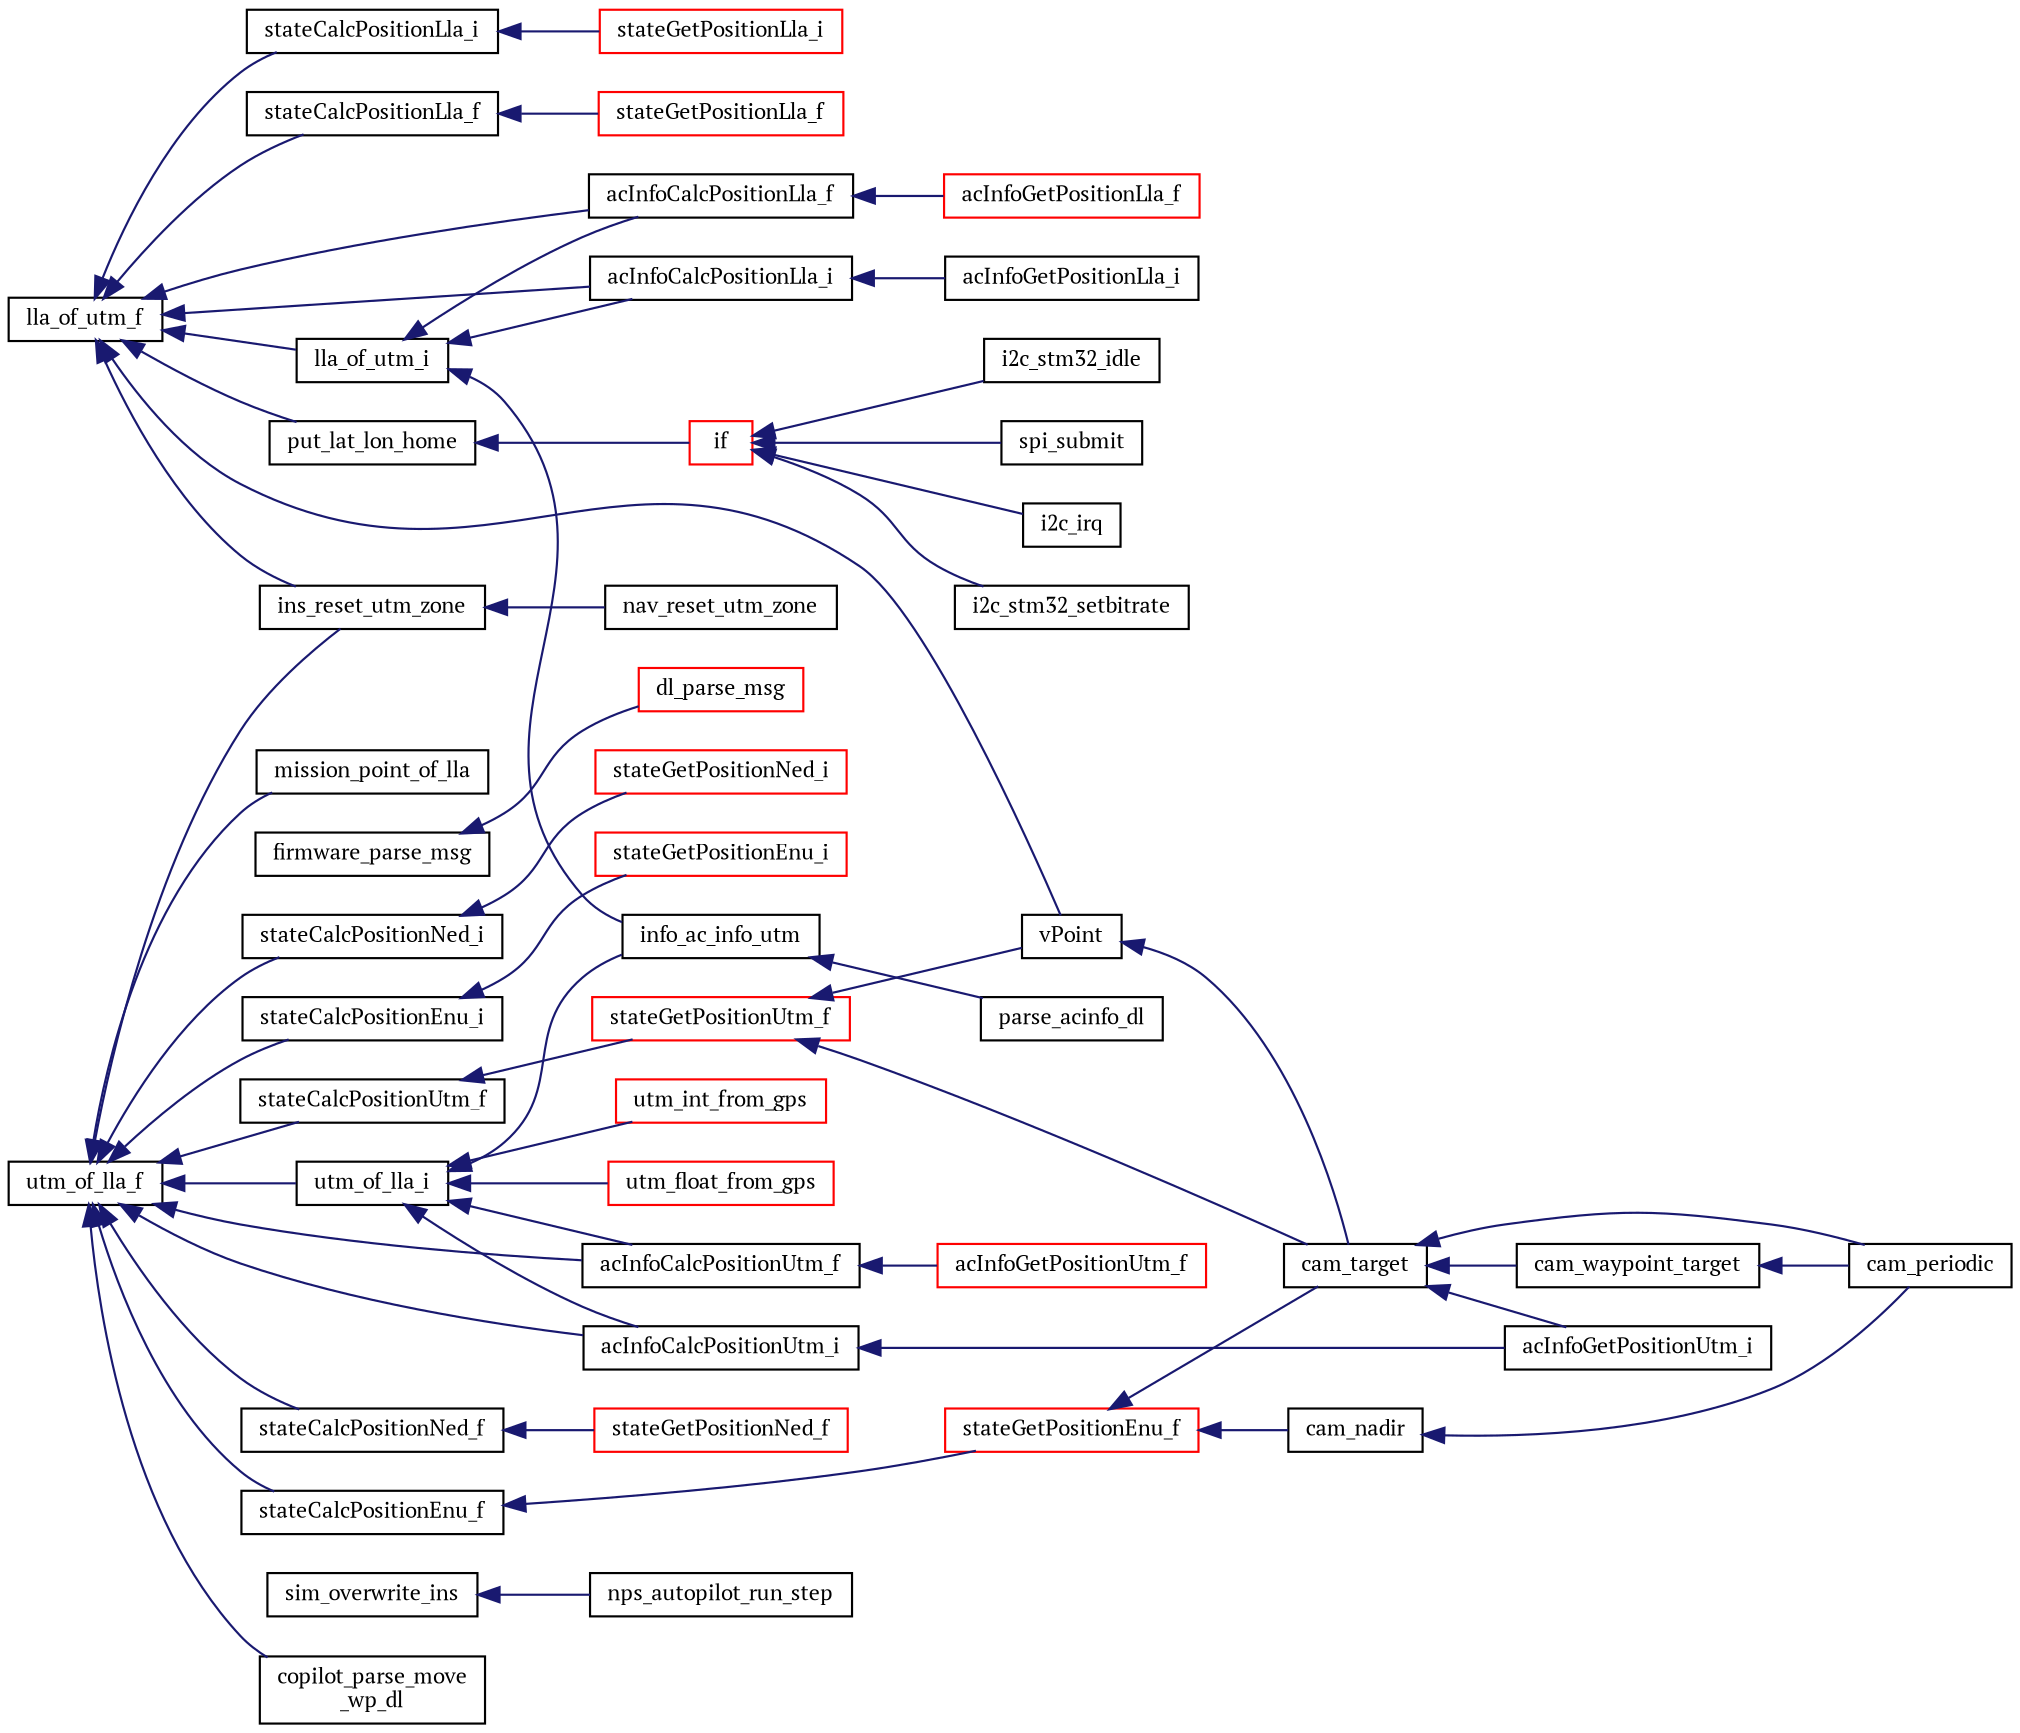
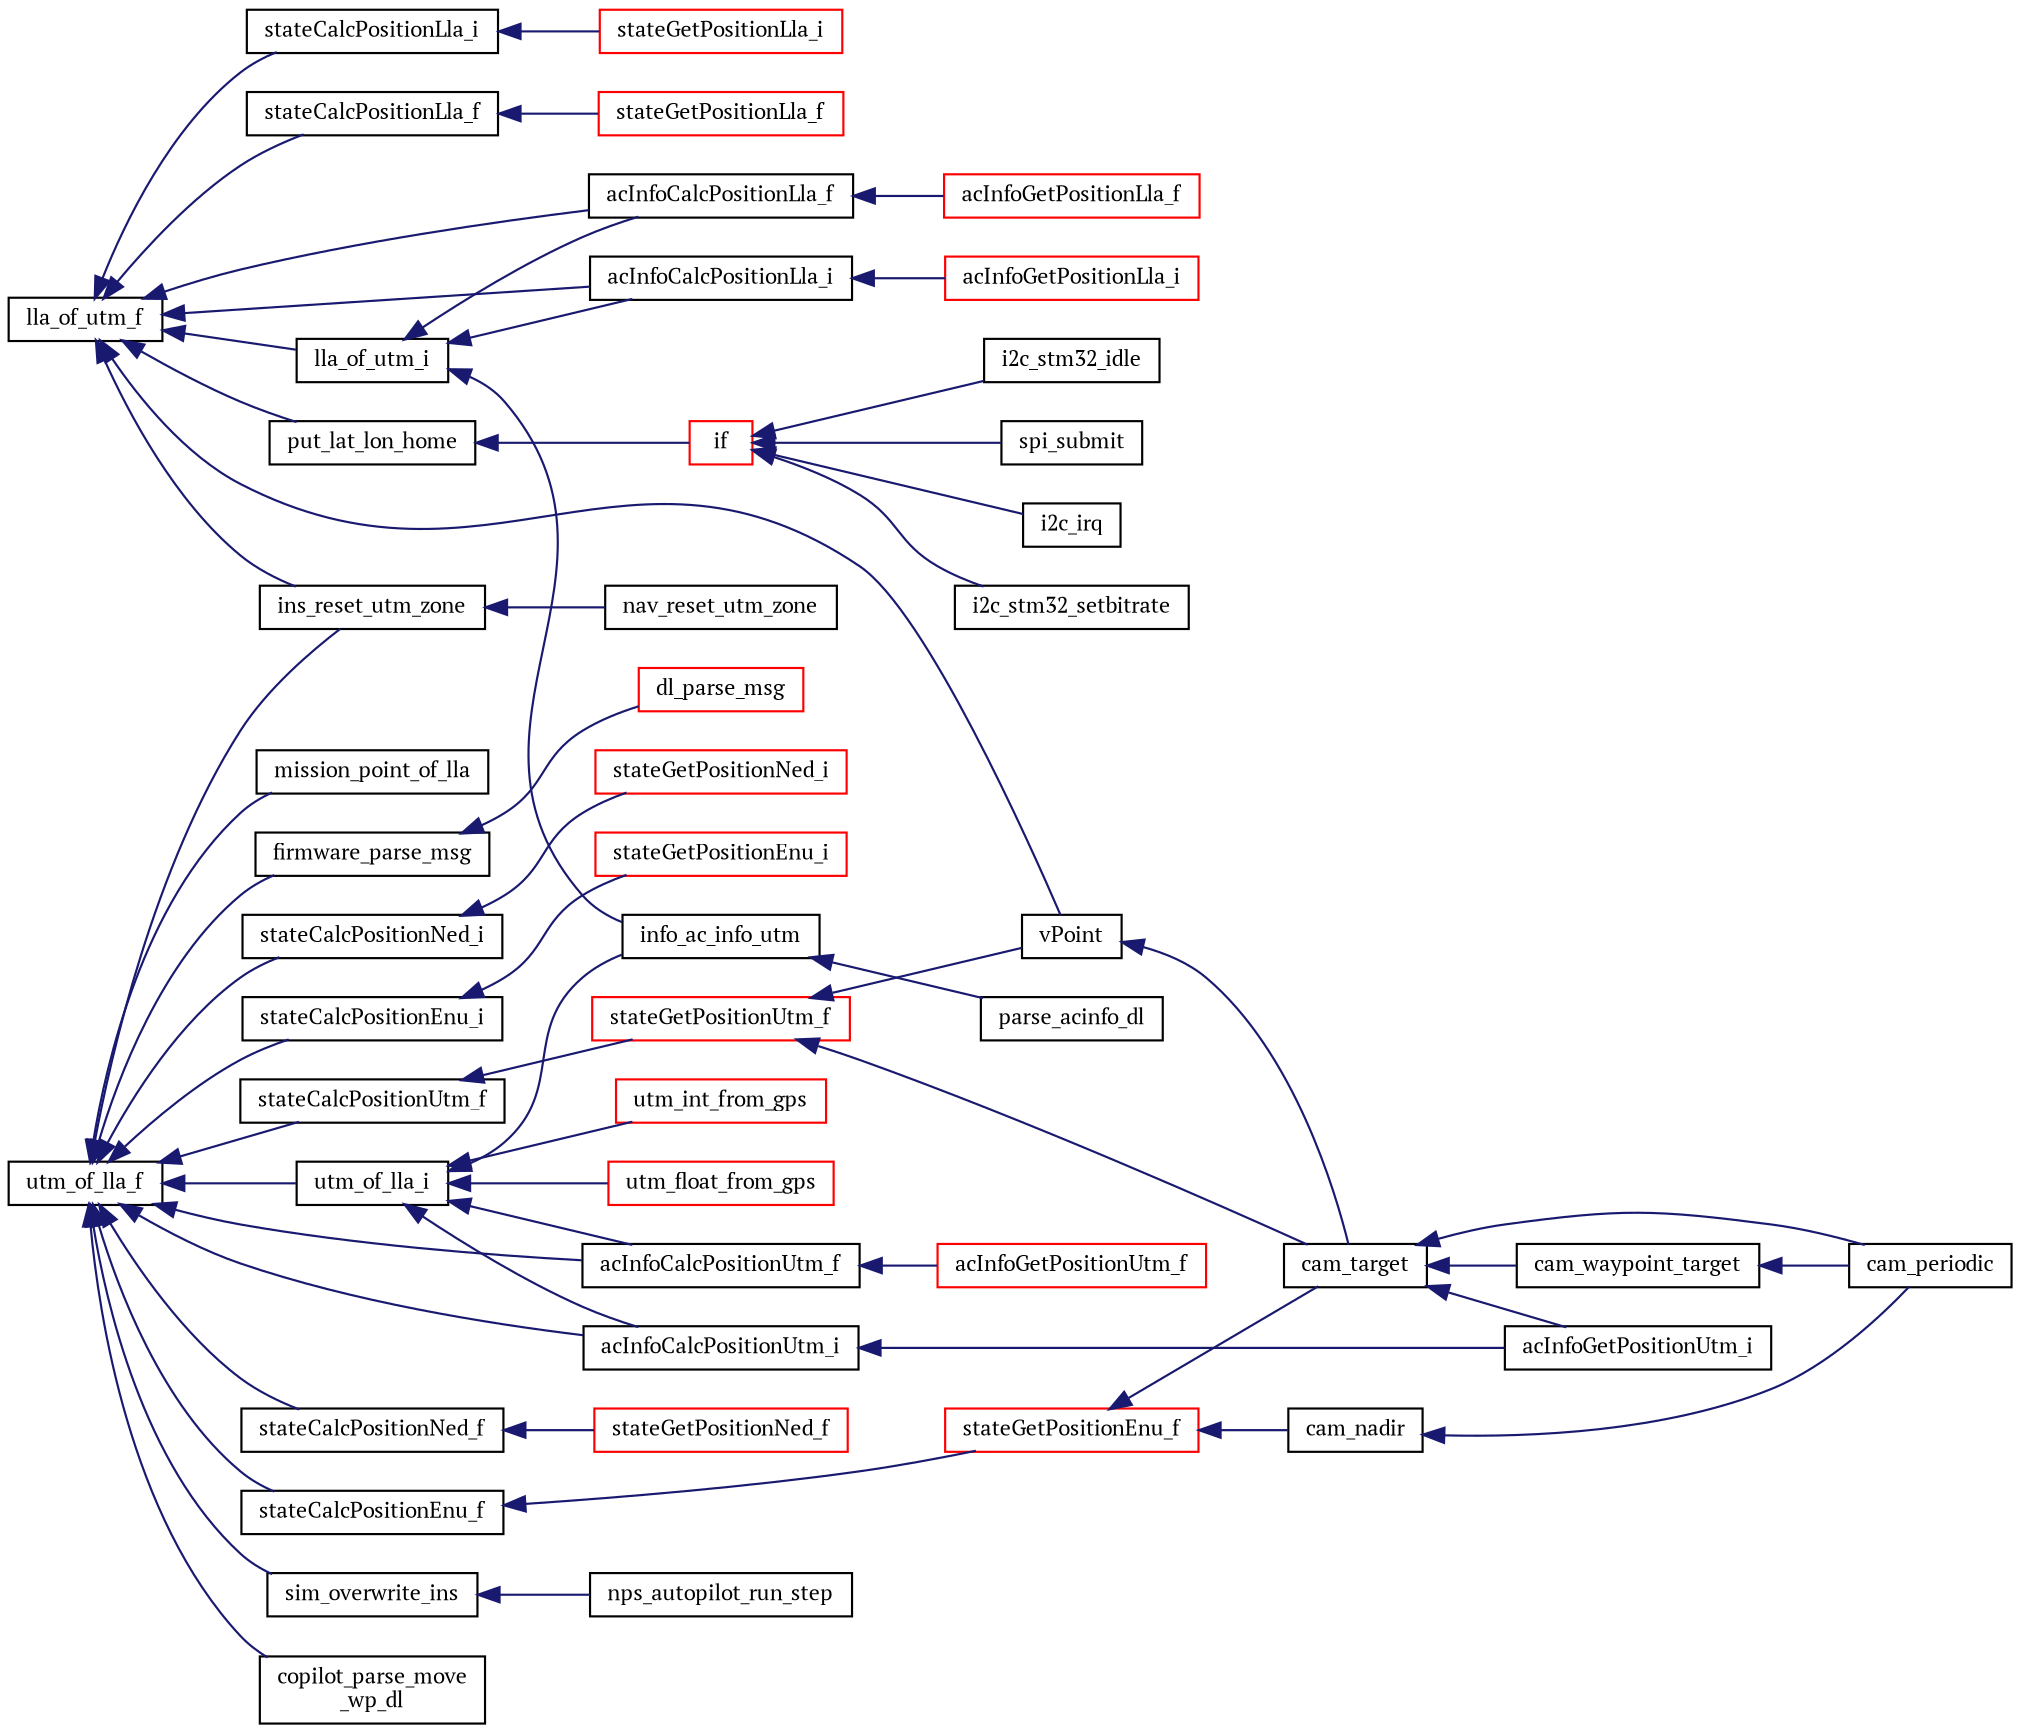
  digraph {
    fontname="PT Serif"
    rankdir=LR
    node [color=black fillcolor=white fontname="PT Serif" fontsize=10 shape=record style=filled]
    edge [color=midnightblue dir=back fontname="PT Serif" fontsize=10 labelfontname=FreeSans labelfontsize=10 style=solid]
    n1 [height=0.2 label=lla_of_utm_f width=0.4]
    n2 [height=0.2 label=lla_of_utm_i width=0.4]
    n3 [height=0.2 label=acInfoCalcPositionLla_i width=0.4]
    n4 [height=0.2 label=acInfoCalcPositionLla_f width=0.4]
    n5 [height=0.2 label=vPoint width=0.4]
    n6 [height=0.2 label=put_lat_lon_home width=0.4]
    n7 [height=0.2 label=stateCalcPositionLla_i width=0.4]
    n8 [height=0.2 label=stateCalcPositionLla_f width=0.4]
    n9 [height=0.2 label=ins_reset_utm_zone width=0.4]
    n10 [height=0.2 label=utm_of_lla_f width=0.4]
    n11 [height=0.2 label=firmware_parse_msg width=0.4]
    n12 [height=0.2 label=utm_of_lla_i width=0.4]
    n13 [height=0.2 label=acInfoCalcPositionUtm_i width=0.4]
    n14 [height=0.2 label=acInfoCalcPositionUtm_f width=0.4]
    n15 [height=0.2 label="copilot_parse_move\l_wp_dl" width=0.4]
    n16 [height=0.2 label=mission_point_of_lla width=0.4]
    n17 [height=0.2 label=stateCalcPositionNed_i width=0.4]
    n18 [height=0.2 label=stateCalcPositionEnu_i width=0.4]
    n19 [height=0.2 label=stateCalcPositionUtm_f width=0.4]
    n20 [height=0.2 label=stateCalcPositionNed_f width=0.4]
    n21 [height=0.2 label=stateCalcPositionEnu_f width=0.4]
    n22 [height=0.2 label=sim_overwrite_ins width=0.4]
    n23 [height=0.2 label=info_ac_info_utm width=0.4]
-   n24 [height=0.2 label=acInfoGetPositionLla_i width=0.4]
+   n24 [color=red height=0.2 label=acInfoGetPositionLla_i width=0.4]
    n25 [color=red height=0.2 label=acInfoGetPositionLla_f width=0.4]
    n26 [height=0.2 label=cam_target width=0.4]
    n27 [color=red height=0.2 label=if width=0.4]
    n28 [color=red height=0.2 label=stateGetPositionLla_i width=0.4]
    n29 [color=red height=0.2 label=stateGetPositionLla_f width=0.4]
    n30 [height=0.2 label=nav_reset_utm_zone width=0.4]
    n31 [height=0.2 label=parse_acinfo_dl width=0.4]
    n32 [height=0.2 label=cam_periodic width=0.4]
    n33 [height=0.2 label=cam_waypoint_target width=0.4]
    n34 [height=0.2 label=acInfoGetPositionUtm_i width=0.4]
    n35 [height=0.2 label=cam_nadir width=0.4]
    n36 [height=0.2 label=i2c_irq width=0.4]
    n37 [height=0.2 label=i2c_stm32_setbitrate width=0.4]
    n38 [height=0.2 label=i2c_stm32_idle width=0.4]
    n39 [height=0.2 label=spi_submit width=0.4]
    n40 [color=red height=0.2 label=dl_parse_msg width=0.4]
    n41 [color=red height=0.2 label=utm_float_from_gps width=0.4]
    n42 [color=red height=0.2 label=utm_int_from_gps width=0.4]
    n43 [color=red height=0.2 label=acInfoGetPositionUtm_f width=0.4]
    n44 [color=red height=0.2 label=stateGetPositionNed_i width=0.4]
    n45 [color=red height=0.2 label=stateGetPositionEnu_i width=0.4]
    n46 [color=red height=0.2 label=stateGetPositionUtm_f width=0.4]
    n47 [color=red height=0.2 label=stateGetPositionNed_f width=0.4]
    n48 [color=red height=0.2 label=stateGetPositionEnu_f width=0.4]
    n49 [height=0.2 label=nps_autopilot_run_step width=0.4]
    n1 -> n2
    n1 -> n3
    n1 -> n4
    n1 -> n5
    n1 -> n6
    n1 -> n7
    n1 -> n8
    n1 -> n9
    n2 -> n3
    n2 -> n4
    n2 -> n23
    n3 -> n24
    n4 -> n25
    n5 -> n26
    n6 -> n27
    n7 -> n28
    n8 -> n29
    n9 -> n30
    n10 -> n9
+   n10 -> n11
    n10 -> n12
    n10 -> n13
    n10 -> n14
    n10 -> n15
    n10 -> n16
    n10 -> n17
    n10 -> n18
    n10 -> n19
    n10 -> n20
    n10 -> n21
+   n10 -> n22
    n11 -> n40
    n12 -> n13
    n12 -> n14
    n12 -> n23
    n12 -> n41
    n12 -> n42
    n13 -> n34
    n14 -> n43
    n17 -> n44
    n18 -> n45
    n19 -> n46
    n20 -> n47
    n21 -> n48
    n22 -> n49
    n23 -> n31
    n26 -> n32
    n26 -> n33
    n26 -> n34
    n27 -> n36
    n27 -> n37
    n27 -> n38
    n27 -> n39
    n33 -> n32
    n35 -> n32
    n46 -> n5
    n46 -> n26
    n48 -> n26
    n48 -> n35
  }
